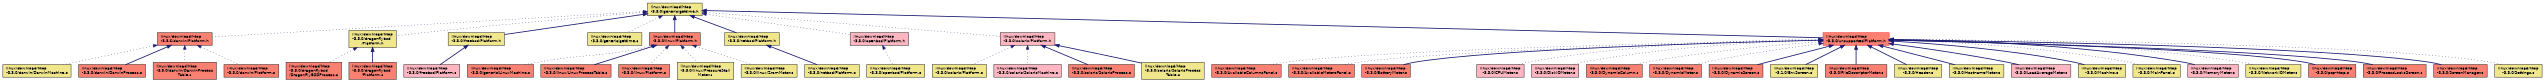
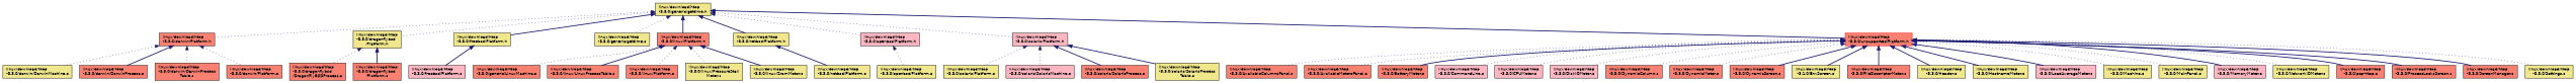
  digraph {
    node [color=black fillcolor=salmon fontname=Helvetica fontsize=10 shape=record style=filled]
    edge [color=midnightblue dir=back fontname=Helvetica fontsize=10 labelfontname=Helvetica labelfontsize=10 style=dotted]
    n1 [fillcolor=khaki fontcolor=black height=0.2 label="linux/download/htop\l-3.3.0/generic/gettime.h" width=0.4]
    n2 [height=0.2 label="linux/download/htop\l-3.3.6/darwin/Platform.h" width=0.4]
    n3 [fillcolor=khaki height=0.2 label="linux/download/htop\l-3.3.0/dragonflybsd\l/Platform.h" width=0.4]
    n4 [fillcolor=khaki height=0.2 label="linux/download/htop\l-3.3.0/freebsd/Platform.h" width=0.4]
    n5 [fillcolor=khaki height=0.2 label="linux/download/htop\l-3.3.0/generic/gettime.c" width=0.4]
    n6 [height=0.2 label="linux/download/htop\l-3.3.0/linux/Platform.h" width=0.4]
    n7 [fillcolor=khaki height=0.2 label="linux/download/htop\l-3.3.0/netbsd/Platform.h" width=0.4]
    n8 [fillcolor=lightpink height=0.2 label="linux/download/htop\l-3.3.0/openbsd/Platform.h" width=0.4]
    n9 [fillcolor=lightpink height=0.2 label="linux/download/htop\l-3.3.0/solaris/Platform.h" width=0.4]
    n10 [color=red height=0.2 label="linux/download/htop\l-3.3.0/unsupported/Platform.h" width=0.4]
    n11 [fillcolor=khaki height=0.2 label="linux/download/htop\l-3.3.0/darwin/DarwinMachine.c" width=0.4]
    n12 [height=0.2 label="linux/download/htop\l-3.3.0/darwin/DarwinProcess.c" width=0.4]
    n13 [height=0.2 label="linux/download/htop\l-3.3.0/darwin/DarwinProcess\lTable.c" width=0.4]
    n14 [height=0.2 label="linux/download/htop\l-3.3.0/darwin/Platform.c" width=0.4]
    n15 [height=0.2 label="linux/download/htop\l-3.3.0/dragonflybsd\l/DragonFlyBSDProcess.c" width=0.4]
    n16 [height=0.2 label="linux/download/htop\l-3.3.0/dragonflybsd\l/Platform.c" width=0.4]
    n17 [fillcolor=lightpink height=0.2 label="linux/download/htop\l-3.3.0/freebsd/Platform.c" width=0.4]
    n18 [height=0.2 label="linux/download/htop\l-3.3.0/generic/LinuxMachine.c" width=0.4]
    n19 [height=0.2 label="linux/download/htop\l-3.3.0/linux/LinuxProcessTable.c" width=0.4]
    n20 [height=0.2 label="linux/download/htop\l-3.3.0/linux/Platform.c" width=0.4]
    n21 [fillcolor=khaki height=0.2 label="linux/download/htop\l-3.3.0/linux/PressureStall\lMeter.c" width=0.4]
    n22 [fillcolor=khaki height=0.2 label="linux/download/htop\l-3.3.0/linux/ZramMeter.c" width=0.4]
    n23 [fillcolor=khaki height=0.2 label="linux/download/htop\l-3.3.0/netbsd/Platform.c" width=0.4]
    n24 [fillcolor=khaki height=0.2 label="linux/download/htop\l-3.3.0/openbsd/Platform.c" width=0.4]
    n25 [fillcolor=khaki height=0.2 label="linux/download/htop\l-3.3.0/solaris/Platform.c" width=0.4]
    n26 [fillcolor=lightpink height=0.2 label="linux/download/htop\l-3.3.0/solaris/SolarisMachine.c" width=0.4]
    n27 [height=0.2 label="linux/download/htop\l-3.3.0/solaris/SolarisProcess.c" width=0.4]
    n28 [fillcolor=khaki height=0.2 label="linux/download/htop\l-3.3.0/solaris/SolarisProcess\lTable.c" width=0.4]
    n29 [height=0.2 label="linux/download/htop\l-3.3.0/AvailableColumnsPanel.c" width=0.4]
    n30 [height=0.2 label="linux/download/htop\l-3.3.0/AvailableMetersPanel.c" width=0.4]
    n31 [height=0.2 label="linux/download/htop\l-3.3.0/BatteryMeter.c" width=0.4]
+   n32 [fillcolor=lightpink height=0.2 label="linux/download/htop\l-3.3.0/CommandLine.c" width=0.4]
    n33 [fillcolor=lightpink height=0.2 label="linux/download/htop\l-3.3.0/CPUMeter.c" width=0.4]
    n34 [fillcolor=lightpink height=0.2 label="linux/download/htop\l-3.3.0/DiskIOMeter.c" width=0.4]
    n35 [height=0.2 label="linux/download/htop\l-3.3.0/DynamicColumn.c" width=0.4]
    n36 [height=0.2 label="linux/download/htop\l-3.3.0/DynamicMeter.c" width=0.4]
    n37 [height=0.2 label="linux/download/htop\l-3.3.0/DynamicScreen.c" width=0.4]
    n38 [fillcolor=khaki height=0.2 label="linux/download/htop\l-3.1.0/EnvScreen.c" width=0.4]
    n39 [height=0.2 label="linux/download/htop\l-3.3.0/FileDescriptorMeter.c" width=0.4]
    n40 [fillcolor=khaki height=0.2 label="linux/download/htop\l-3.3.0/Header.c" width=0.4]
    n41 [fillcolor=khaki height=0.2 label="linux/download/htop\l-3.3.0/HostnameMeter.c" width=0.4]
    n42 [fillcolor=lightpink height=0.2 label="linux/download/htop\l-3.3.0/LoadAverageMeter.c" width=0.4]
    n43 [fillcolor=khaki height=0.2 label="linux/download/htop\l-3.3.0/Machine.c" width=0.4]
    n44 [fillcolor=khaki height=0.2 label="linux/download/htop\l-3.3.0/MainPanel.c" width=0.4]
    n45 [fillcolor=lightpink height=0.2 label="linux/download/htop\l-3.3.0/MemoryMeter.c" width=0.4]
    n46 [fillcolor=khaki height=0.2 label="linux/download/htop\l-3.3.0/NetworkIOMeter.c" width=0.4]
    n47 [height=0.2 label="linux/download/htop\l-3.3.0/pcp-htop.c" width=0.4]
    n48 [height=0.2 label="linux/download/htop\l-3.3.0/ProcessLocksScreen.c" width=0.4]
    n49 [height=0.2 label="linux/download/htop\l-3.3.0/ScreenManager.c" width=0.4]
    n50 [fillcolor=khaki height=0.2 label="linux/download/htop\l-3.3.0/Settings.c" width=0.4]
    n1 -> n2
    n1 -> n3
    n1 -> n4 [style=bold]
    n1 -> n5
    n1 -> n6 [style=bold]
    n1 -> n7 [style=bold]
    n1 -> n8
    n1 -> n9
    n1 -> n10 [style=bold]
    n2 -> n11
    n2 -> n12 [style=bold]
    n2 -> n13
    n2 -> n14
    n3 -> n15
    n3 -> n16 [style=bold]
    n4 -> n17 [style=bold]
    n6 -> n18
    n6 -> n19 [style=bold]
    n6 -> n20
    n6 -> n21
-   n6 -> n22
+   n6 -> n22 [style=bold]
    n7 -> n23 [style=bold]
    n8 -> n24
    n9 -> n25
    n9 -> n26
    n9 -> n27 [style=bold]
    n9 -> n28 [style=bold]
    n10 -> n29
    n10 -> n30
    n10 -> n31 [style=bold]
+   n10 -> n32
    n10 -> n33
    n10 -> n34
    n10 -> n35
    n10 -> n36
    n10 -> n37 [style=bold]
    n10 -> n38 [style=bold]
    n10 -> n39 [style=bold]
    n10 -> n40 [style=bold]
    n10 -> n41 [style=bold]
    n10 -> n42 [style=bold]
-   n10 -> n43 [style=bold]
+   n10 -> n43
    n10 -> n44
    n10 -> n45 [style=bold]
    n10 -> n46
    n10 -> n47 [style=bold]
    n10 -> n48 [style=bold]
    n10 -> n49 [style=bold]
    n10 -> n50
  }
